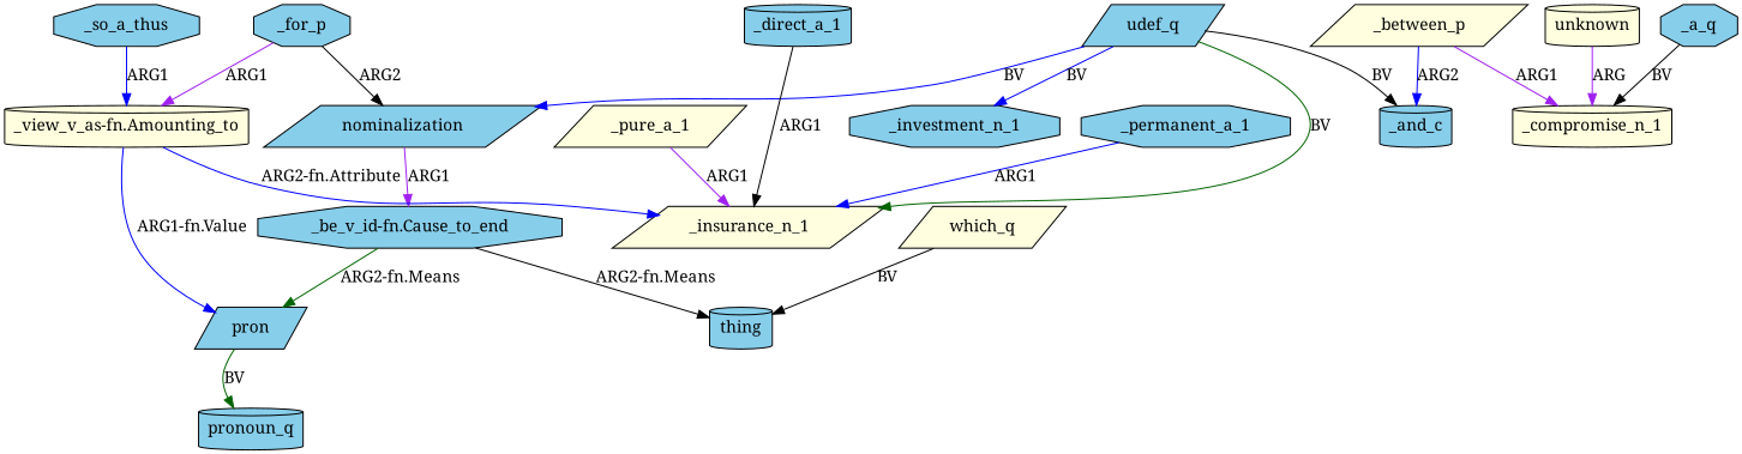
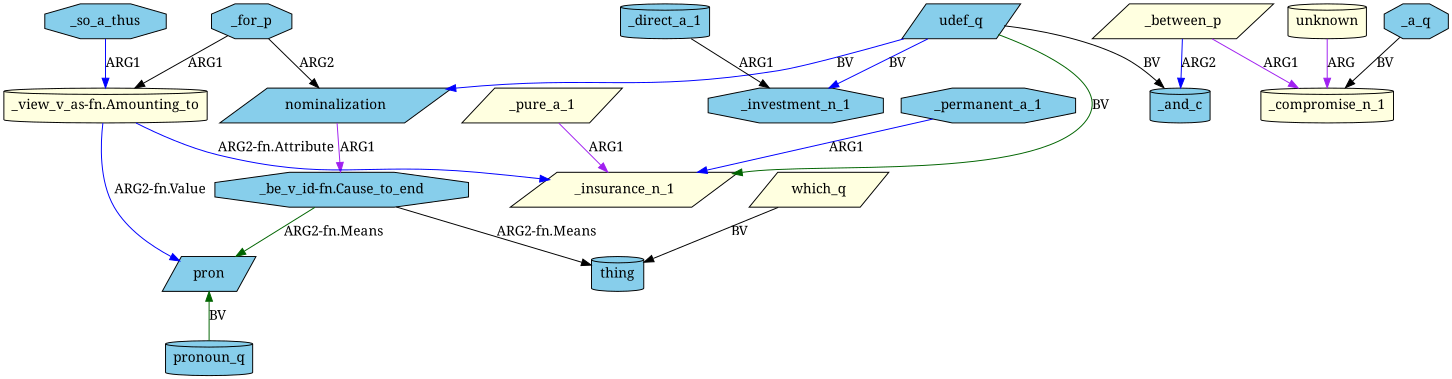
  digraph {
    fontname="Noto Serif"
    node [fillcolor=skyblue fontname="Noto Serif" shape=parallelogram style=filled]
    edge [color=blue fontname="Noto Serif"]
    _insurance_n_1 [fillcolor=lightyellow]
    udef_q
    nominalization
    _and_c [shape=cylinder]
    _investment_n_1 [shape=octagon]
    "_be_v_id-fn.Cause_to_end" [shape=octagon]
    _between_p [fillcolor=lightyellow]
    _compromise_n_1 [fillcolor=lightyellow shape=cylinder]
    _pure_a_1 [fillcolor=lightyellow]
    thing [shape=cylinder]
    pron
    which_q [fillcolor=lightyellow]
    "_view_v_as-fn.Amounting_to" [fillcolor=lightyellow shape=cylinder]
    pronoun_q [shape=cylinder]
    _permanent_a_1 [shape=octagon]
    unknown [fillcolor=lightyellow shape=cylinder]
    _for_p [shape=octagon]
    _so_a_thus [shape=octagon]
    _a_q [shape=octagon]
    _direct_a_1 [shape=cylinder]
    udef_q -> _insurance_n_1 [color=darkgreen label=BV]
    udef_q -> nominalization [label=BV]
    udef_q -> _and_c [color=black label=BV]
    udef_q -> _investment_n_1 [label=BV]
    nominalization -> "_be_v_id-fn.Cause_to_end" [color=purple label=ARG1]
    "_be_v_id-fn.Cause_to_end" -> thing [color=black label="ARG2-fn.Means"]
    "_be_v_id-fn.Cause_to_end" -> pron [color=darkgreen label="ARG2-fn.Means"]
    _between_p -> _and_c [label=ARG2]
    _between_p -> _compromise_n_1 [color=purple label=ARG1]
    _pure_a_1 -> _insurance_n_1 [color=purple label=ARG1]
    which_q -> thing [color=black label=BV]
    "_view_v_as-fn.Amounting_to" -> _insurance_n_1 [label="ARG2-fn.Attribute"]
-   "_view_v_as-fn.Amounting_to" -> pron [label="ARG1-fn.Value"]
-   pron -> pronoun_q [color=darkgreen label=BV]
+   "_view_v_as-fn.Amounting_to" -> pron [label="ARG2-fn.Value"]
+   pronoun_q -> pron [color=darkgreen label=BV]
    _permanent_a_1 -> _insurance_n_1 [label=ARG1]
    unknown -> _compromise_n_1 [color=purple label=ARG]
    _for_p -> nominalization [color=black label=ARG2]
-   _for_p -> "_view_v_as-fn.Amounting_to" [color=purple label=ARG1]
+   _for_p -> "_view_v_as-fn.Amounting_to" [color=black label=ARG1]
    _so_a_thus -> "_view_v_as-fn.Amounting_to" [label=ARG1]
    _a_q -> _compromise_n_1 [color=black label=BV]
-   _direct_a_1 -> _insurance_n_1 [color=black label=ARG1]
+   _direct_a_1 -> _investment_n_1 [color=black label=ARG1]
  }
